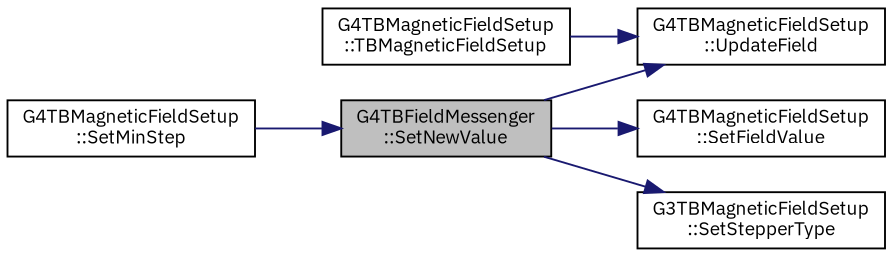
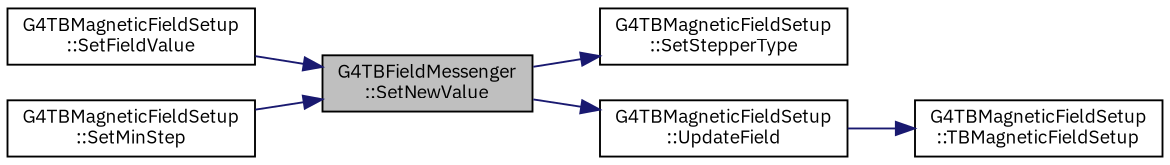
  digraph {
    fontname="IBM Plex Sans"
    rankdir=LR
    node [color=black fontname="IBM Plex Sans" fontsize=10 shape=record]
    edge [color=midnightblue fontname="IBM Plex Sans" fontsize=10 labelfontname=FreeSans labelfontsize=10 style=solid]
    n1 [fillcolor=grey75 fontcolor=black height=0.2 label="G4TBFieldMessenger\l::SetNewValue" style=filled width=0.4]
    n2 [height=0.2 label="G4TBMagneticFieldSetup\l::SetFieldValue" width=0.4]
-   n3 [height=0.2 label="G3TBMagneticFieldSetup\l::SetStepperType" width=0.4]
+   n3 [height=0.2 label="G4TBMagneticFieldSetup\l::SetStepperType" width=0.4]
    n4 [height=0.2 label="G4TBMagneticFieldSetup\l::UpdateField" width=0.4]
    n5 [height=0.2 label="G4TBMagneticFieldSetup\l::SetMinStep" width=0.4]
    n6 [height=0.2 label="G4TBMagneticFieldSetup\l::TBMagneticFieldSetup" width=0.4]
-   n1 -> n2
+   n2 -> n1
    n1 -> n3
    n1 -> n4
-   n6 -> n4
+   n4 -> n6
    n5 -> n1
  }
